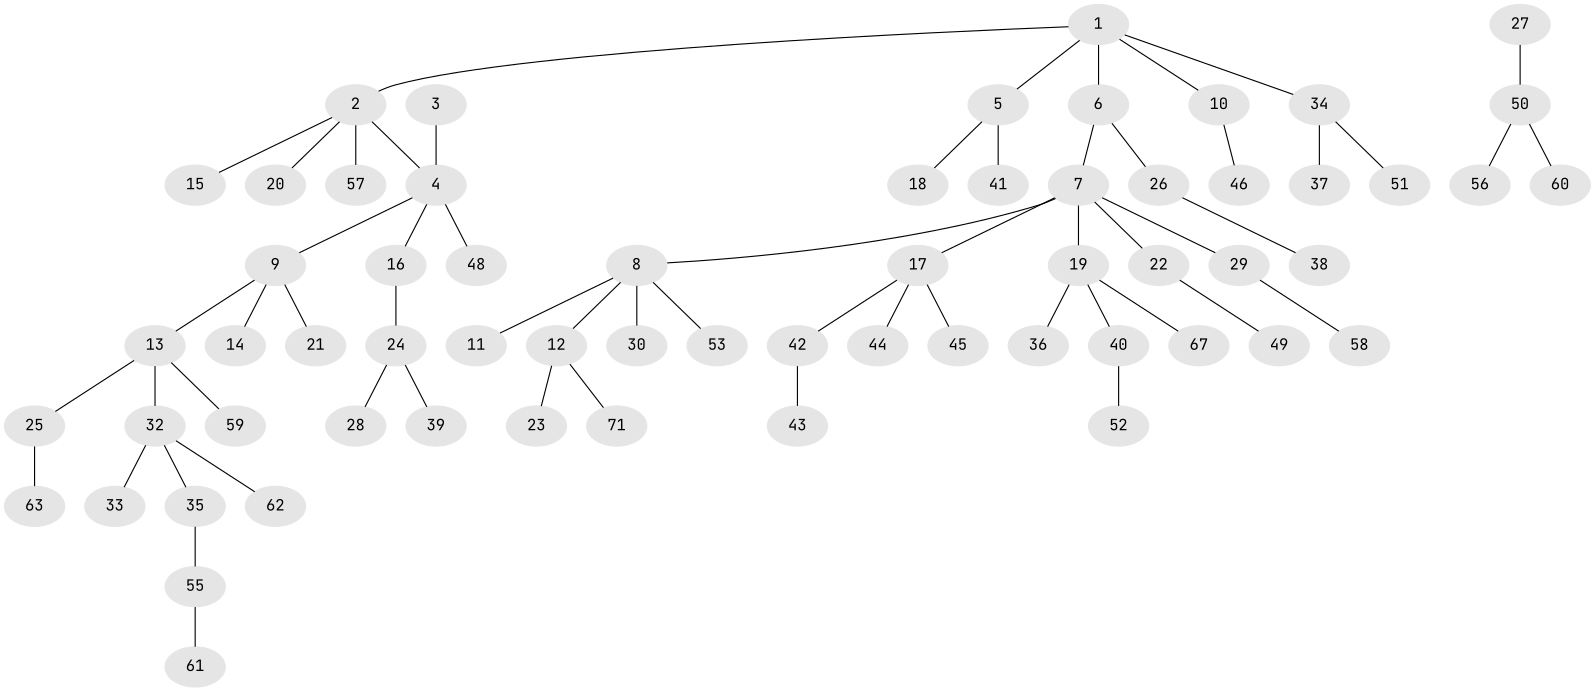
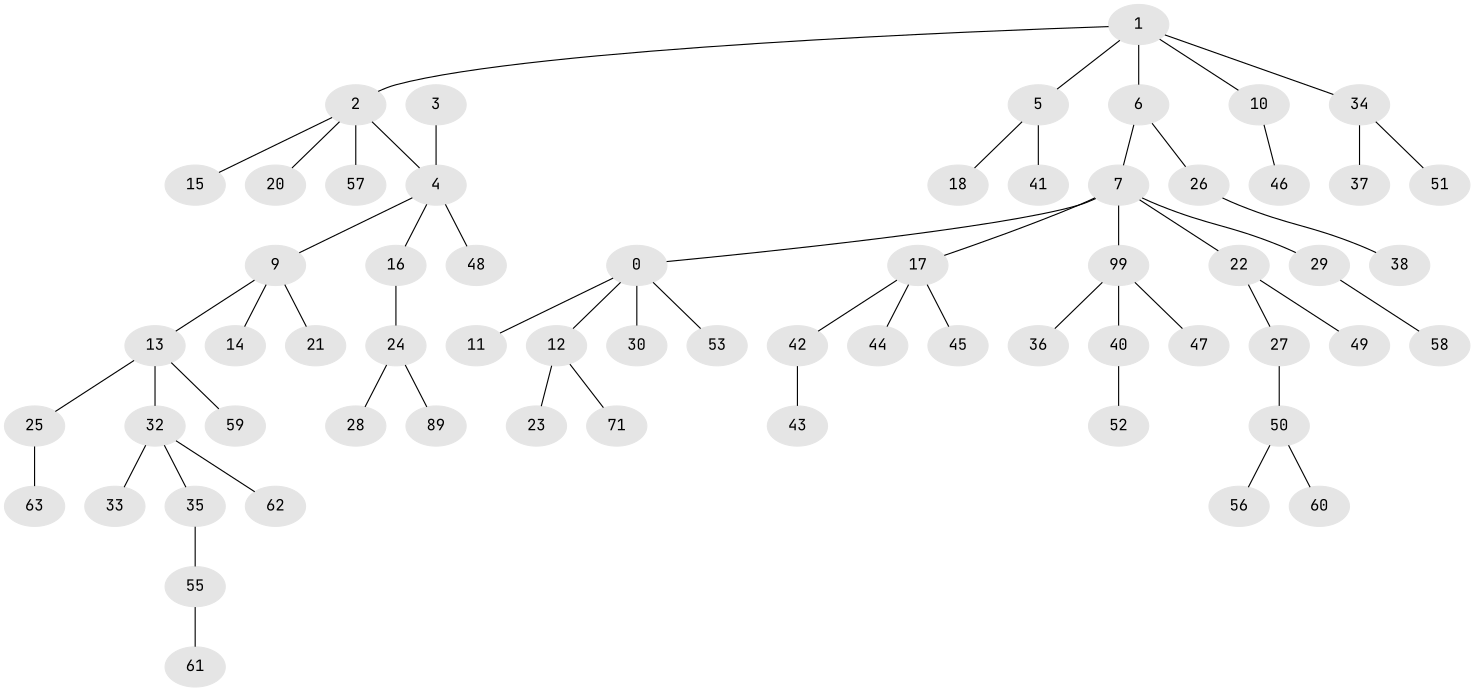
  graph {
    fontname="JetBrains Mono"
    node [color=gray90 fontname="JetBrains Mono" style=filled]
    edge [fontname="JetBrains Mono"]
    1
    2
    5
    6
    10
    34
    15
    20
    57
    4
    18
    41
    7
    26
    46
    37
    51
    3
    9
    16
    48
    13
    14
    21
    24
-   8
+   8 [label=0]
    17
-   19
+   19 [label=99]
    22
    29
    11
    12
    30
    53
    42
    44
    45
    36
    40
-   47 [label=67]
+   47
    27
    49
    38
    58
    23
    n46 [label=71]
    25
    32
    59
    63
    33
    35
    62
    28
-   39
+   39 [label=89]
    43
    52
    50
    56
    60
    55
    61
    1 -- 2
    1 -- 5
    1 -- 6
    1 -- 10
    1 -- 34
    2 -- 15
    2 -- 20
    2 -- 57
    2 -- 4
    5 -- 18
    5 -- 41
    6 -- 7
    6 -- 26
    10 -- 46
    34 -- 37
    34 -- 51
    4 -- 9
    4 -- 16
    4 -- 48
    7 -- 8
    7 -- 17
    7 -- 19
    7 -- 22
    7 -- 29
    26 -- 38
    3 -- 4
    9 -- 13
    9 -- 14
    9 -- 21
    16 -- 24
    13 -- 25
    13 -- 32
    13 -- 59
    24 -- 28
    24 -- 39
    8 -- 11
    8 -- 12
    8 -- 30
    8 -- 53
    17 -- 42
    17 -- 44
    17 -- 45
    19 -- 36
    19 -- 40
    19 -- 47
+   22 -- 27
    22 -- 49
    29 -- 58
    12 -- 23
    12 -- n46
    42 -- 43
    40 -- 52
    27 -- 50
    25 -- 63
    32 -- 33
    32 -- 35
    32 -- 62
    35 -- 55
    50 -- 56
    50 -- 60
    55 -- 61
  }
